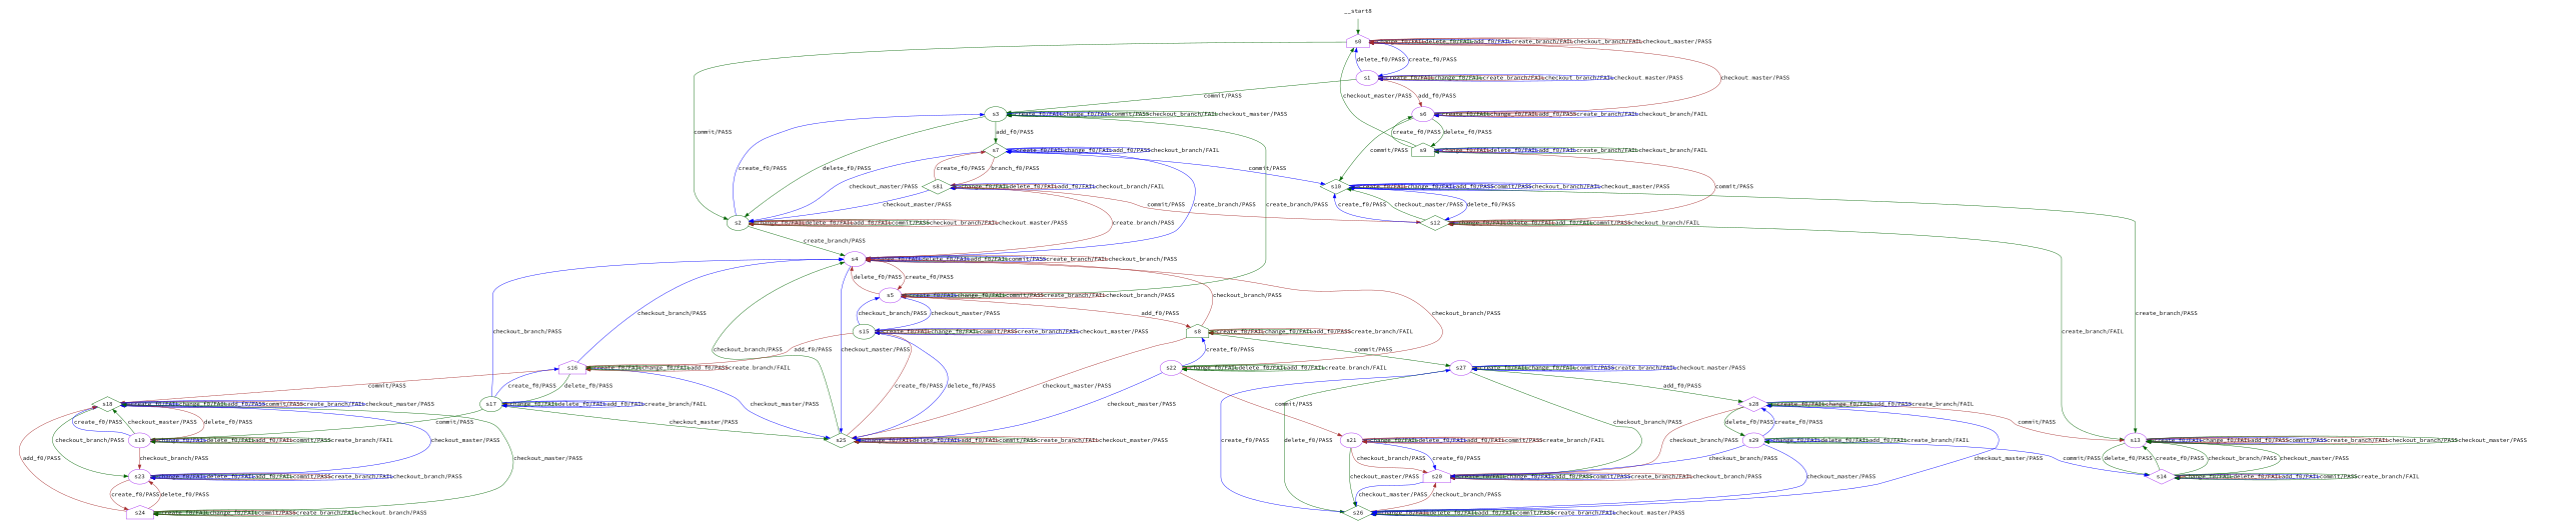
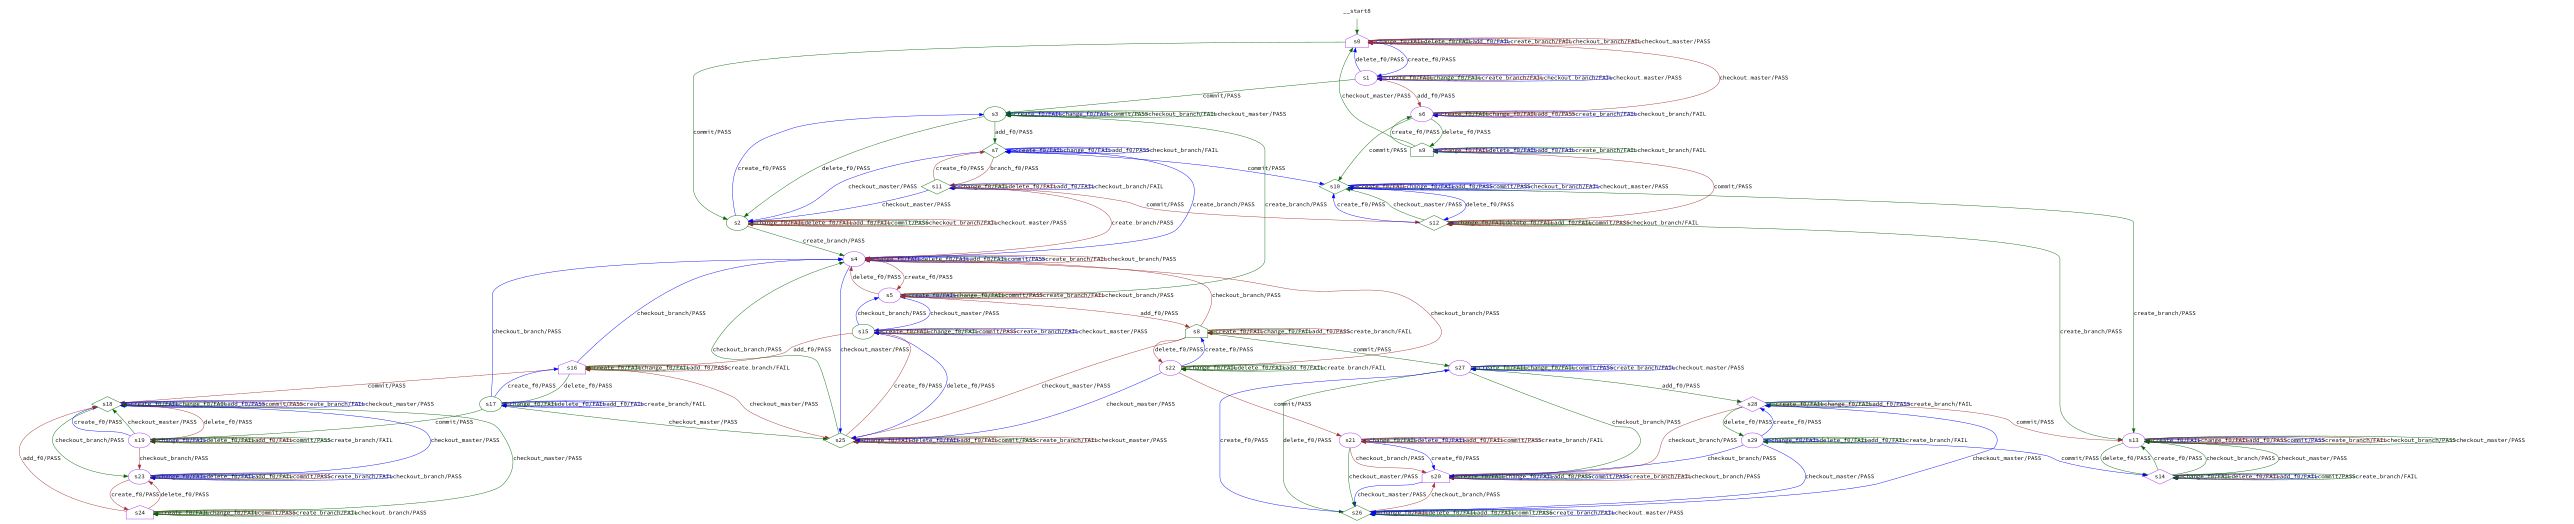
  digraph {
    fontname="Source Code Pro"
    node [color=purple fontname="Source Code Pro" shape=ellipse]
    edge [color=darkgreen fontname="Source Code Pro"]
    n1 [label=s0 shape=house]
    n2 [label=s1]
    n3 [color=darkgreen label=s2]
    n4 [color=darkgreen label=s3]
    n5 [label=s6]
    n6 [label=s4]
    n7 [label=s5]
    n8 [color=darkgreen label=s7 shape=diamond]
    n9 [color=darkgreen label=s9 shape=house]
    n10 [color=darkgreen label=s10 shape=diamond]
    n11 [color=darkgreen label=s25 shape=diamond]
    n12 [color=darkgreen label=s8 shape=house]
    n13 [color=darkgreen label=s15]
-   n14 [color=darkgreen label=s81 shape=diamond]
+   n14 [color=darkgreen label=s11 shape=diamond]
    n15 [label=s22]
    n16 [label=s27]
    n17 [label=s16 shape=house]
    n18 [color=darkgreen label=s12 shape=diamond]
    n19 [label=s13]
    n20 [label=s20 shape=house]
    n21 [color=darkgreen label=s26 shape=diamond]
    n22 [label=s21]
    n23 [label=s14 shape=diamond]
    n24 [color=darkgreen label=s17]
    n25 [color=darkgreen label=s18 shape=diamond]
    n26 [label=s19]
    n27 [label=s23]
    n28 [label=s24 shape=house]
    n29 [label=s28 shape=diamond]
    n30 [label=s29]
    n31 [label=__start8 shape=none]
    n1 -> n1 [color=brown label="change_f0/FAIL"]
    n1 -> n1 [color=brown label="delete_f0/FAIL"]
    n1 -> n1 [label="add_f0/FAIL"]
    n1 -> n1 [color=blue label="create_branch/FAIL"]
    n1 -> n1 [color=brown label="checkout_branch/FAIL"]
    n1 -> n1 [color=brown label="checkout_master/PASS"]
    n1 -> n2 [color=blue label="create_f0/PASS"]
    n1 -> n3 [label="commit/PASS"]
    n2 -> n1 [color=blue label="delete_f0/PASS"]
    n2 -> n2 [color=blue label="create_f0/FAIL"]
    n2 -> n2 [color=brown label="change_f0/FAIL"]
    n2 -> n2 [label="create_branch/FAIL"]
    n2 -> n2 [color=brown label="checkout_branch/FAIL"]
    n2 -> n2 [color=blue label="checkout_master/PASS"]
    n2 -> n4 [label="commit/PASS"]
    n2 -> n5 [color=brown label="add_f0/PASS"]
    n3 -> n3 [label="change_f0/FAIL"]
    n3 -> n3 [color=brown label="delete_f0/FAIL"]
    n3 -> n3 [color=brown label="add_f0/FAIL"]
    n3 -> n3 [color=brown label="commit/PASS"]
    n3 -> n3 [label="checkout_branch/FAIL"]
    n3 -> n3 [color=brown label="checkout_master/PASS"]
    n3 -> n4 [color=blue label="create_f0/PASS"]
    n3 -> n6 [label="create_branch/PASS"]
    n4 -> n3 [label="delete_f0/PASS"]
    n4 -> n4 [label="create_f0/FAIL"]
    n4 -> n4 [color=blue label="change_f0/FAIL"]
    n4 -> n4 [color=blue label="commit/PASS"]
    n4 -> n4 [label="checkout_branch/FAIL"]
    n4 -> n4 [label="checkout_master/PASS"]
    n4 -> n7 [label="create_branch/PASS"]
    n4 -> n8 [label="add_f0/PASS"]
    n5 -> n1 [color=brown label="checkout_master/PASS"]
    n5 -> n5 [color=blue label="create_f0/FAIL"]
    n5 -> n5 [label="change_f0/FAIL"]
    n5 -> n5 [color=brown label="add_f0/PASS"]
    n5 -> n5 [color=brown label="create_branch/FAIL"]
    n5 -> n5 [color=blue label="checkout_branch/FAIL"]
    n5 -> n9 [label="delete_f0/PASS"]
    n5 -> n10 [label="commit/PASS"]
    n6 -> n6 [color=blue label="change_f0/FAIL"]
    n6 -> n6 [color=blue label="delete_f0/FAIL"]
    n6 -> n6 [color=blue label="add_f0/FAIL"]
    n6 -> n6 [label="commit/PASS"]
    n6 -> n6 [color=blue label="create_branch/FAIL"]
    n6 -> n6 [color=brown label="checkout_branch/PASS"]
    n6 -> n7 [color=brown label="create_f0/PASS"]
    n6 -> n11 [color=blue label="checkout_master/PASS"]
    n7 -> n6 [color=brown label="delete_f0/PASS"]
    n7 -> n7 [color=brown label="create_f0/FAIL"]
    n7 -> n7 [color=blue label="change_f0/FAIL"]
    n7 -> n7 [label="commit/PASS"]
    n7 -> n7 [color=brown label="create_branch/FAIL"]
    n7 -> n7 [color=brown label="checkout_branch/PASS"]
    n7 -> n12 [color=brown label="add_f0/PASS"]
    n7 -> n13 [color=blue label="checkout_master/PASS"]
    n8 -> n3 [color=blue label="checkout_master/PASS"]
    n8 -> n6 [color=blue label="create_branch/PASS"]
    n8 -> n8 [color=blue label="create_f0/FAIL"]
    n8 -> n8 [color=blue label="change_f0/FAIL"]
    n8 -> n8 [color=blue label="add_f0/PASS"]
    n8 -> n8 [color=blue label="checkout_branch/FAIL"]
    n8 -> n10 [color=blue label="commit/PASS"]
    n8 -> n14 [color=brown label="branch_f0/PASS"]
    n9 -> n1 [label="checkout_master/PASS"]
    n9 -> n5 [label="create_f0/PASS"]
    n9 -> n9 [color=blue label="change_f0/FAIL"]
    n9 -> n9 [color=brown label="delete_f0/FAIL"]
    n9 -> n9 [color=blue label="add_f0/FAIL"]
    n9 -> n9 [color=blue label="create_branch/FAIL"]
    n9 -> n9 [label="checkout_branch/FAIL"]
    n9 -> n18 [color=brown label="commit/PASS"]
    n10 -> n10 [color=blue label="create_f0/FAIL"]
    n10 -> n10 [color=brown label="change_f0/FAIL"]
    n10 -> n10 [color=blue label="add_f0/PASS"]
    n10 -> n10 [color=blue label="commit/PASS"]
    n10 -> n10 [color=blue label="checkout_branch/FAIL"]
    n10 -> n10 [color=blue label="checkout_master/PASS"]
    n10 -> n18 [color=blue label="delete_f0/PASS"]
    n10 -> n19 [label="create_branch/PASS"]
    n11 -> n6 [label="checkout_branch/PASS"]
    n11 -> n11 [label="change_f0/FAIL"]
    n11 -> n11 [color=brown label="delete_f0/FAIL"]
    n11 -> n11 [color=blue label="add_f0/FAIL"]
    n11 -> n11 [color=brown label="commit/PASS"]
    n11 -> n11 [label="create_branch/FAIL"]
    n11 -> n11 [color=brown label="checkout_master/PASS"]
    n11 -> n13 [color=brown label="create_f0/PASS"]
    n12 -> n6 [color=brown label="checkout_branch/PASS"]
    n12 -> n11 [color=brown label="checkout_master/PASS"]
    n12 -> n12 [label="create_f0/FAIL"]
    n12 -> n12 [color=brown label="change_f0/FAIL"]
    n12 -> n12 [label="add_f0/PASS"]
    n12 -> n12 [color=brown label="create_branch/FAIL"]
+   n12 -> n15 [color=brown label="delete_f0/PASS"]
    n12 -> n16 [label="commit/PASS"]
    n13 -> n7 [color=blue label="checkout_branch/PASS"]
    n13 -> n11 [color=blue label="delete_f0/PASS"]
    n13 -> n13 [color=blue label="create_f0/FAIL"]
    n13 -> n13 [color=brown label="change_f0/FAIL"]
    n13 -> n13 [label="commit/PASS"]
    n13 -> n13 [color=brown label="create_branch/FAIL"]
    n13 -> n13 [color=blue label="checkout_master/PASS"]
    n13 -> n17 [color=brown label="add_f0/PASS"]
    n14 -> n3 [color=blue label="checkout_master/PASS"]
    n14 -> n6 [color=brown label="create_branch/PASS"]
    n14 -> n8 [color=brown label="create_f0/PASS"]
    n14 -> n14 [color=blue label="change_f0/FAIL"]
    n14 -> n14 [label="delete_f0/FAIL"]
    n14 -> n14 [color=brown label="add_f0/FAIL"]
    n14 -> n14 [color=blue label="checkout_branch/FAIL"]
    n14 -> n18 [color=brown label="commit/PASS"]
    n15 -> n6 [color=brown label="checkout_branch/PASS"]
    n15 -> n11 [color=blue label="checkout_master/PASS"]
    n15 -> n12 [color=blue label="create_f0/PASS"]
    n15 -> n15 [color=brown label="change_f0/FAIL"]
    n15 -> n15 [label="delete_f0/FAIL"]
    n15 -> n15 [label="add_f0/FAIL"]
    n15 -> n15 [label="create_branch/FAIL"]
    n15 -> n22 [color=brown label="commit/PASS"]
    n16 -> n16 [color=brown label="create_f0/FAIL"]
    n16 -> n16 [label="change_f0/FAIL"]
    n16 -> n16 [label="commit/PASS"]
    n16 -> n16 [color=blue label="create_branch/FAIL"]
    n16 -> n16 [color=blue label="checkout_master/PASS"]
    n16 -> n20 [label="checkout_branch/PASS"]
    n16 -> n21 [label="delete_f0/PASS"]
    n16 -> n29 [label="add_f0/PASS"]
    n17 -> n6 [color=blue label="checkout_branch/PASS"]
-   n17 -> n11 [color=blue label="checkout_master/PASS"]
+   n17 -> n11 [color=brown label="checkout_master/PASS"]
    n17 -> n17 [label="create_f0/FAIL"]
    n17 -> n17 [label="change_f0/FAIL"]
    n17 -> n17 [label="add_f0/PASS"]
    n17 -> n17 [color=brown label="create_branch/FAIL"]
    n17 -> n24 [label="delete_f0/PASS"]
    n17 -> n25 [color=brown label="commit/PASS"]
    n18 -> n10 [color=blue label="create_f0/PASS"]
    n18 -> n10 [label="checkout_master/PASS"]
    n18 -> n18 [color=blue label="change_f0/FAIL"]
    n18 -> n18 [color=brown label="delete_f0/FAIL"]
    n18 -> n18 [color=brown label="add_f0/FAIL"]
    n18 -> n18 [label="commit/PASS"]
    n18 -> n18 [color=brown label="checkout_branch/FAIL"]
-   n18 -> n19 [label="create_branch/FAIL"]
+   n18 -> n19 [label="create_branch/PASS"]
    n19 -> n19 [label="create_f0/FAIL"]
    n19 -> n19 [color=blue label="change_f0/FAIL"]
    n19 -> n19 [color=brown label="add_f0/PASS"]
    n19 -> n19 [color=brown label="commit/PASS"]
    n19 -> n19 [color=blue label="create_branch/FAIL"]
    n19 -> n19 [color=brown label="checkout_branch/PASS"]
    n19 -> n19 [label="checkout_master/PASS"]
    n19 -> n23 [label="delete_f0/PASS"]
    n20 -> n20 [label="create_f0/FAIL"]
    n20 -> n20 [label="change_f0/FAIL"]
    n20 -> n20 [color=blue label="add_f0/PASS"]
    n20 -> n20 [label="commit/PASS"]
    n20 -> n20 [color=blue label="create_branch/FAIL"]
    n20 -> n20 [color=brown label="checkout_branch/PASS"]
    n20 -> n21 [color=blue label="checkout_master/PASS"]
    n21 -> n16 [color=blue label="create_f0/PASS"]
    n21 -> n20 [color=brown label="checkout_branch/PASS"]
    n21 -> n21 [label="change_f0/FAIL"]
    n21 -> n21 [color=brown label="delete_f0/FAIL"]
    n21 -> n21 [label="add_f0/FAIL"]
    n21 -> n21 [label="commit/PASS"]
    n21 -> n21 [label="create_branch/FAIL"]
    n21 -> n21 [color=blue label="checkout_master/PASS"]
    n22 -> n20 [color=blue label="create_f0/PASS"]
    n22 -> n20 [color=brown label="checkout_branch/PASS"]
    n22 -> n21 [label="checkout_master/PASS"]
    n22 -> n22 [color=brown label="change_f0/FAIL"]
    n22 -> n22 [label="delete_f0/FAIL"]
    n22 -> n22 [color=blue label="add_f0/FAIL"]
    n22 -> n22 [color=brown label="commit/PASS"]
    n22 -> n22 [color=brown label="create_branch/FAIL"]
    n23 -> n19 [label="create_f0/PASS"]
    n23 -> n19 [label="checkout_branch/PASS"]
    n23 -> n19 [label="checkout_master/PASS"]
    n23 -> n23 [color=brown label="change_f0/FAIL"]
    n23 -> n23 [label="delete_f0/FAIL"]
    n23 -> n23 [color=brown label="add_f0/FAIL"]
    n23 -> n23 [color=blue label="commit/PASS"]
    n23 -> n23 [label="create_branch/FAIL"]
    n24 -> n6 [color=blue label="checkout_branch/PASS"]
    n24 -> n11 [label="checkout_master/PASS"]
    n24 -> n17 [color=blue label="create_f0/PASS"]
    n24 -> n24 [color=brown label="change_f0/FAIL"]
    n24 -> n24 [label="delete_f0/FAIL"]
    n24 -> n24 [color=blue label="add_f0/FAIL"]
    n24 -> n24 [color=blue label="create_branch/FAIL"]
    n24 -> n26 [label="commit/PASS"]
    n25 -> n25 [color=brown label="create_f0/FAIL"]
    n25 -> n25 [color=blue label="change_f0/FAIL"]
    n25 -> n25 [label="add_f0/PASS"]
    n25 -> n25 [color=blue label="commit/PASS"]
    n25 -> n25 [color=brown label="create_branch/FAIL"]
    n25 -> n25 [color=blue label="checkout_master/PASS"]
    n25 -> n26 [color=brown label="delete_f0/PASS"]
    n25 -> n27 [label="checkout_branch/PASS"]
    n26 -> n25 [color=blue label="create_f0/PASS"]
    n26 -> n25 [label="checkout_master/PASS"]
    n26 -> n26 [color=brown label="change_f0/FAIL"]
    n26 -> n26 [color=blue label="delete_f0/FAIL"]
    n26 -> n26 [label="add_f0/FAIL"]
    n26 -> n26 [color=brown label="commit/PASS"]
    n26 -> n26 [label="create_branch/FAIL"]
    n26 -> n27 [color=brown label="checkout_branch/PASS"]
    n27 -> n25 [color=blue label="checkout_master/PASS"]
    n27 -> n27 [label="change_f0/FAIL"]
    n27 -> n27 [color=blue label="delete_f0/FAIL"]
    n27 -> n27 [color=blue label="add_f0/FAIL"]
    n27 -> n27 [label="commit/PASS"]
    n27 -> n27 [color=brown label="create_branch/FAIL"]
    n27 -> n27 [color=blue label="checkout_branch/PASS"]
    n27 -> n28 [color=brown label="create_f0/PASS"]
    n28 -> n25 [color=brown label="add_f0/PASS"]
    n28 -> n25 [label="checkout_master/PASS"]
    n28 -> n27 [color=brown label="delete_f0/PASS"]
    n28 -> n28 [label="create_f0/FAIL"]
    n28 -> n28 [label="change_f0/FAIL"]
    n28 -> n28 [label="commit/PASS"]
    n28 -> n28 [color=brown label="create_branch/FAIL"]
    n28 -> n28 [label="checkout_branch/PASS"]
    n29 -> n19 [color=brown label="commit/PASS"]
    n29 -> n20 [color=brown label="checkout_branch/PASS"]
    n29 -> n21 [color=blue label="checkout_master/PASS"]
    n29 -> n29 [label="create_f0/FAIL"]
    n29 -> n29 [label="change_f0/FAIL"]
    n29 -> n29 [label="add_f0/PASS"]
    n29 -> n29 [color=blue label="create_branch/FAIL"]
    n29 -> n30 [label="delete_f0/PASS"]
    n30 -> n20 [color=blue label="checkout_branch/PASS"]
    n30 -> n21 [color=blue label="checkout_master/PASS"]
    n30 -> n23 [color=blue label="commit/PASS"]
    n30 -> n29 [color=blue label="create_f0/PASS"]
    n30 -> n30 [color=blue label="change_f0/FAIL"]
    n30 -> n30 [color=blue label="delete_f0/FAIL"]
    n30 -> n30 [label="add_f0/FAIL"]
    n30 -> n30 [label="create_branch/FAIL"]
    n31 -> n1
  }
